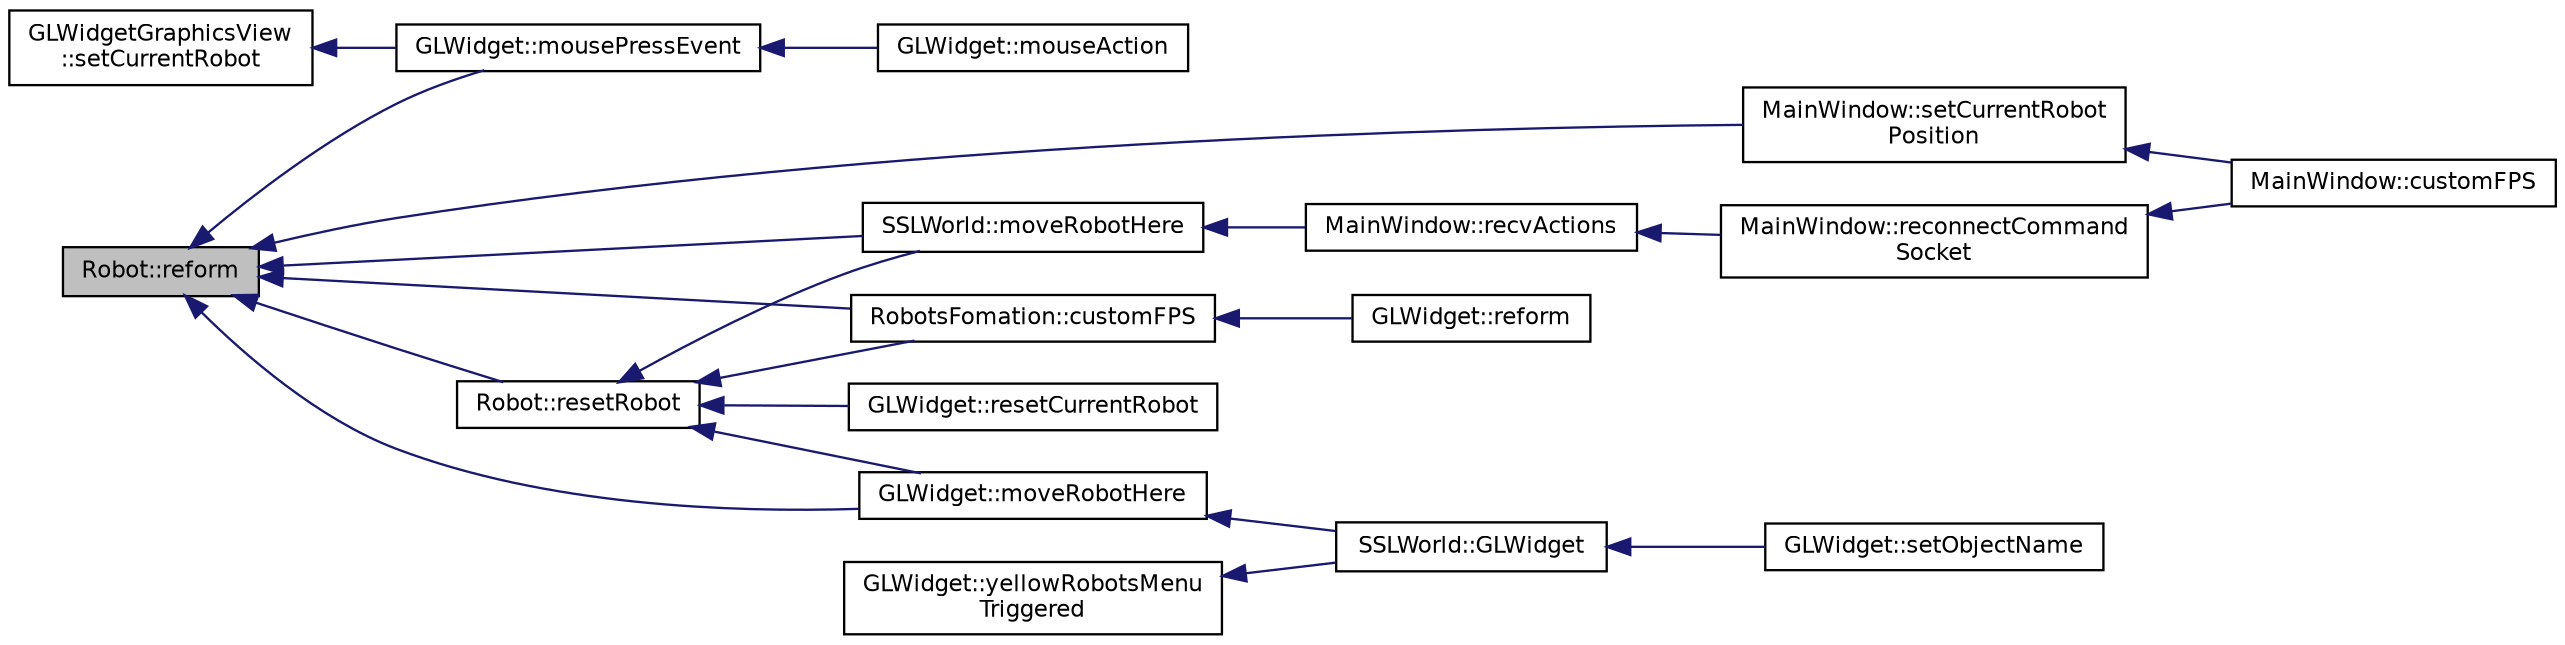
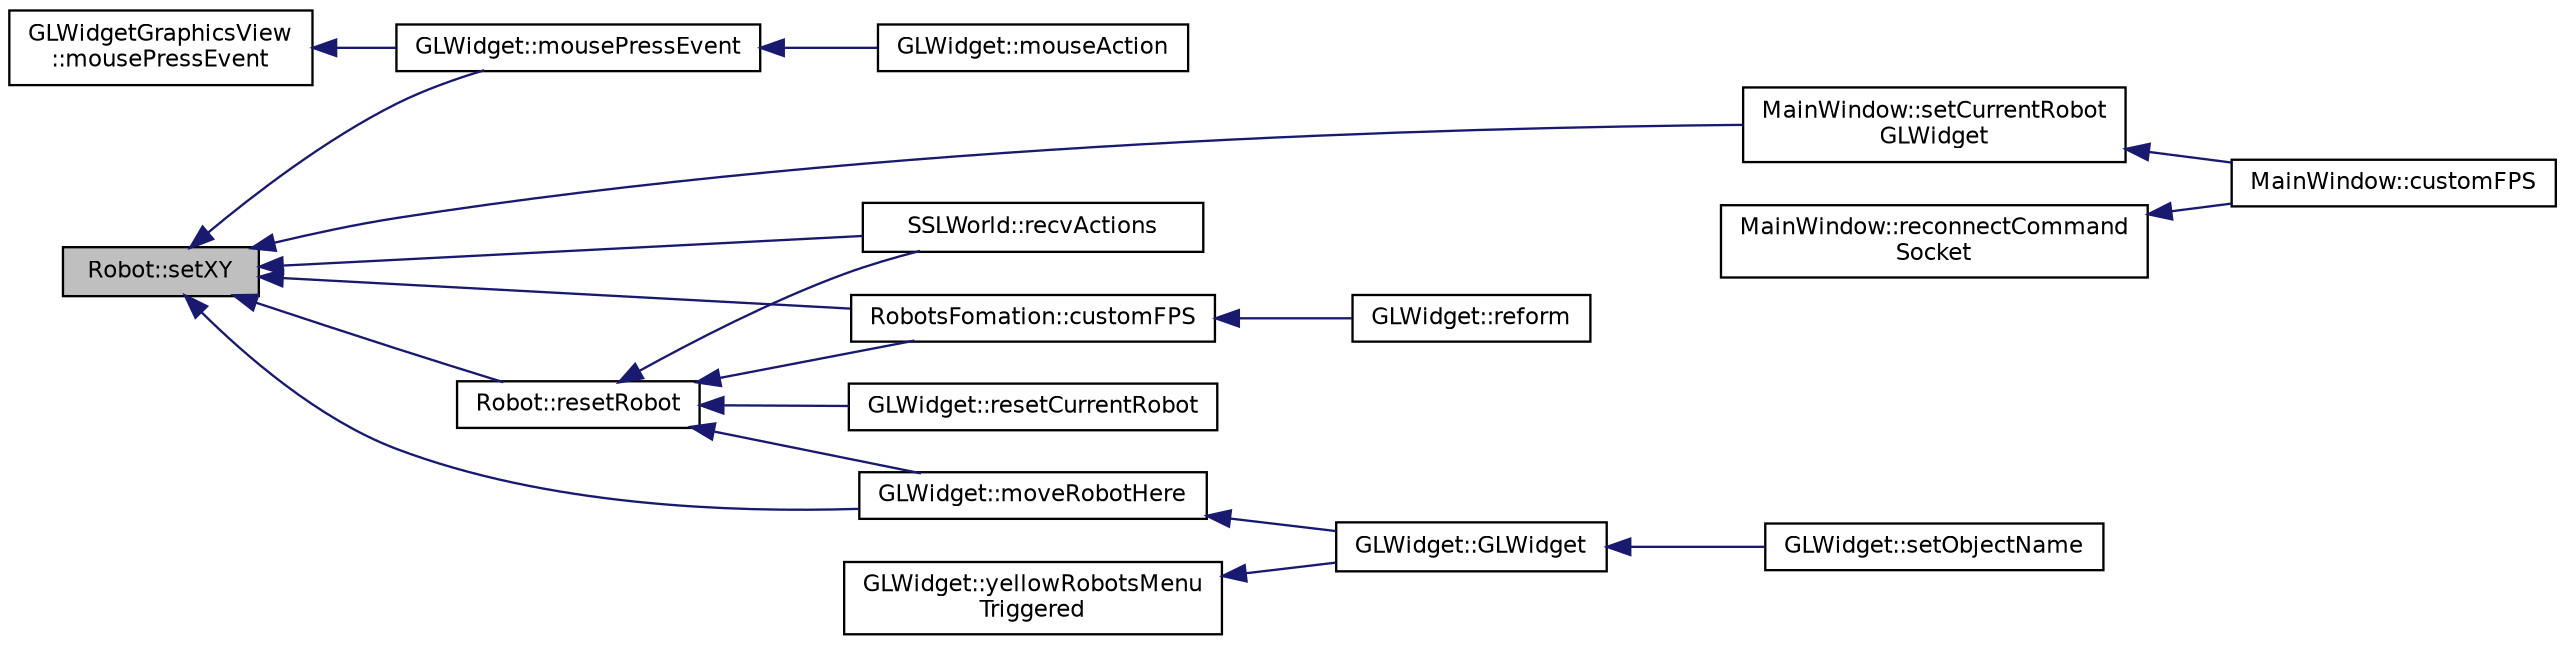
  digraph {
    rankdir=LR
    node [color=black fillcolor=white fontname=Helvetica fontsize=10 shape=record style=filled]
    edge [color=midnightblue dir=back fontname=Helvetica fontsize=10 labelfontname=Helvetica labelfontsize=10 style=solid]
-   n1 [fillcolor=grey75 fontcolor=black height=0.2 label="Robot::reform" width=0.4]
+   n1 [fillcolor=grey75 fontcolor=black height=0.2 label="Robot::setXY" width=0.4]
    n2 [height=0.2 label="GLWidget::mousePressEvent" width=0.4]
    n3 [height=0.2 label="GLWidget::moveRobotHere" width=0.4]
-   n4 [height=0.2 label="SSLWorld::moveRobotHere" width=0.4]
+   n4 [height=0.2 label="SSLWorld::recvActions" width=0.4]
    n5 [height=0.2 label="Robot::resetRobot" width=0.4]
    n6 [height=0.2 label="RobotsFomation::customFPS" width=0.4]
-   n7 [height=0.2 label="MainWindow::setCurrentRobot\lPosition" width=0.4]
+   n7 [height=0.2 label="MainWindow::setCurrentRobot\lGLWidget" width=0.4]
    n8 [height=0.2 label="GLWidget::mouseAction" width=0.4]
-   n9 [height=0.2 label="SSLWorld::GLWidget" width=0.4]
-   n10 [height=0.2 label="MainWindow::recvActions" width=0.4]
+   n9 [height=0.2 label="GLWidget::GLWidget" width=0.4]
    n11 [height=0.2 label="GLWidget::resetCurrentRobot" width=0.4]
    n12 [height=0.2 label="GLWidget::reform" width=0.4]
    n13 [height=0.2 label="MainWindow::customFPS" width=0.4]
-   n14 [height=0.2 label="GLWidgetGraphicsView\l::setCurrentRobot" width=0.4]
+   n14 [height=0.2 label="GLWidgetGraphicsView\l::mousePressEvent" width=0.4]
    n15 [height=0.2 label="GLWidget::setObjectName" width=0.4]
    n16 [height=0.2 label="MainWindow::reconnectCommand\lSocket" width=0.4]
    n17 [height=0.2 label="GLWidget::yellowRobotsMenu\lTriggered" width=0.4]
    n1 -> n2
    n1 -> n3
    n1 -> n4
    n1 -> n5
    n1 -> n6
    n1 -> n7
    n2 -> n8
    n3 -> n9
-   n4 -> n10
    n5 -> n3
    n5 -> n4
    n5 -> n6
    n5 -> n11
    n6 -> n12
    n7 -> n13
    n9 -> n15
-   n10 -> n16
    n14 -> n2
    n16 -> n13
    n17 -> n9
  }
